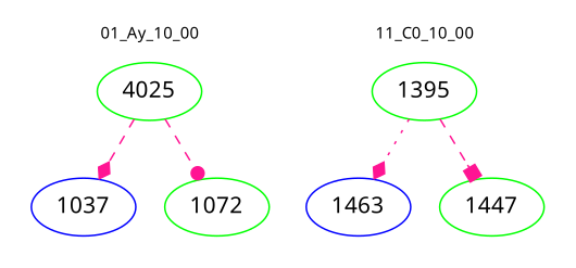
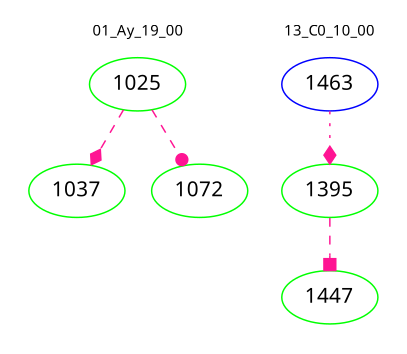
  digraph {
    fontname="Noto Sans"
    node [color=green fontname="Noto Sans"]
    edge [arrowhead=diamond color=deeppink fontname="Noto Sans" style=dashed]
-   n1 [color=blue label=1037]
-   n2 [label=4025]
+   n1 [label=1037]
+   n2 [label=1025]
    n3 [label=1072]
    n4 [color=blue label=1463]
    n5 [label=1395]
    n6 [label=1447]
    subgraph cluster_1 {
      color=white
      fontsize=10
-     label="01_Ay_10_00"
+     label="01_Ay_19_00"
      n1
      n2
      n3
    }
    subgraph cluster_2 {
      color=white
      fontsize=10
-     label="11_C0_10_00"
+     label="13_C0_10_00"
      n4
      n5
      n6
    }
    n2 -> n1
    n2 -> n3 [arrowhead=dot]
-   n5 -> n4 [style=dotted]
+   n4 -> n5 [style=dotted]
    n5 -> n6 [arrowhead=box]
  }
